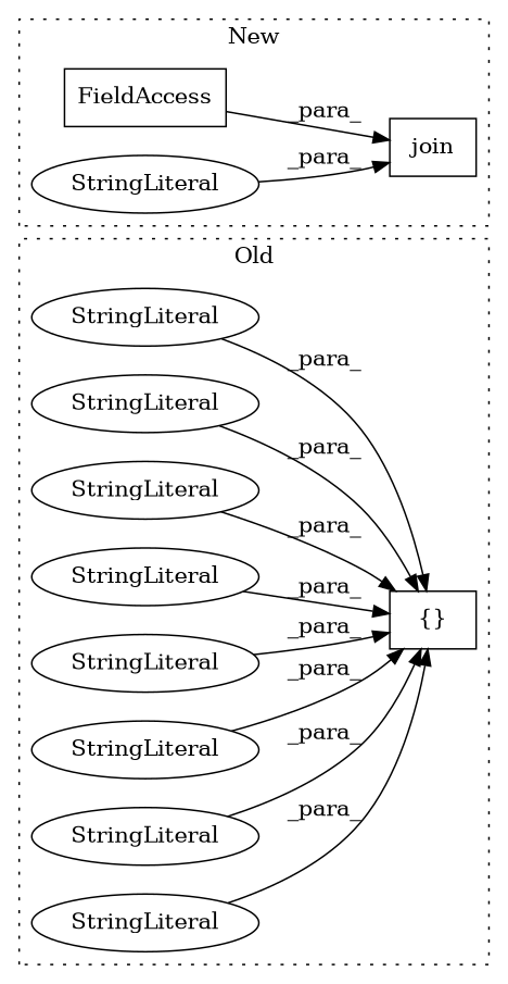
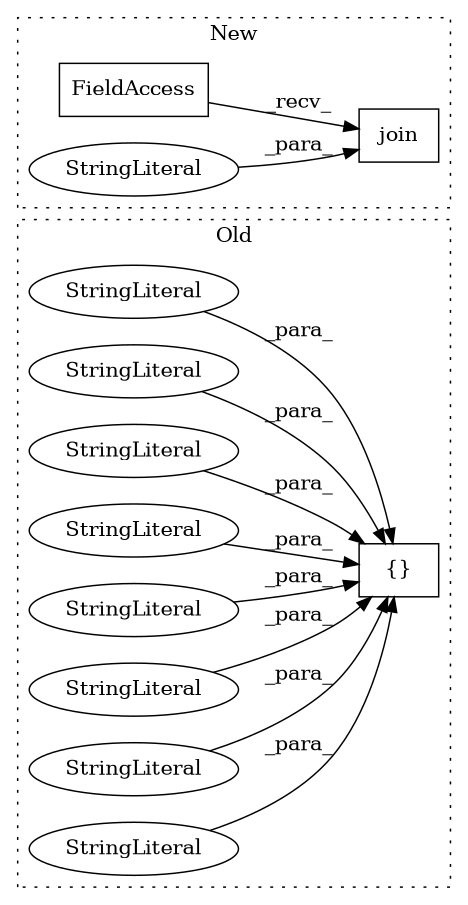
  digraph {
    rankdir=LR
    node [a=45 l=9 shape=ellipse]
    n1 [a=4 l="1,1" label="{}" s="1214,1310" shape=box]
    n2 [label=StringLiteral s=1236]
    n3 [l=4 label=StringLiteral s=1246]
    n4 [l=8 label=StringLiteral s=1267]
    n5 [label=StringLiteral s=1257]
    n6 [l=16 label=StringLiteral s=1276]
    n7 [l=6 label=StringLiteral s=1224]
    n8 [l=8 label=StringLiteral s=1215]
    n9 [l=5 label=StringLiteral s=1251]
    n10 [a=32 l="5,1" label=join s="1600,1622" shape=box]
    n11 [a=22 l=7 label=FieldAccess s=1592 shape=box]
    n12 [l=6 label=StringLiteral s=1616]
    subgraph cluster_1 {
      label=Old
      style=dotted
      n1
      n2
      n3
      n4
      n5
      n6
      n7
      n8
      n9
    }
    subgraph cluster_2 {
      label=New
      style=dotted
      n10
      n11
      n12
    }
    n2 -> n1 [label=_para_]
    n3 -> n1 [label=_para_]
    n4 -> n1 [label=_para_]
    n5 -> n1 [label=_para_]
    n6 -> n1 [label=_para_]
    n7 -> n1 [label=_para_]
    n8 -> n1 [label=_para_]
    n9 -> n1 [label=_para_]
-   n11 -> n10 [label=_para_]
+   n11 -> n10 [label=_recv_]
    n12 -> n10 [label=_para_]
  }
